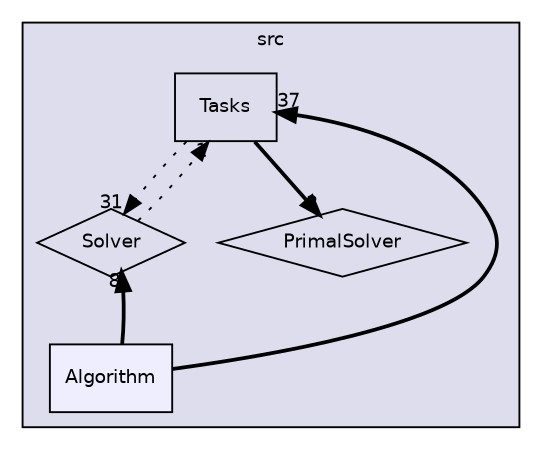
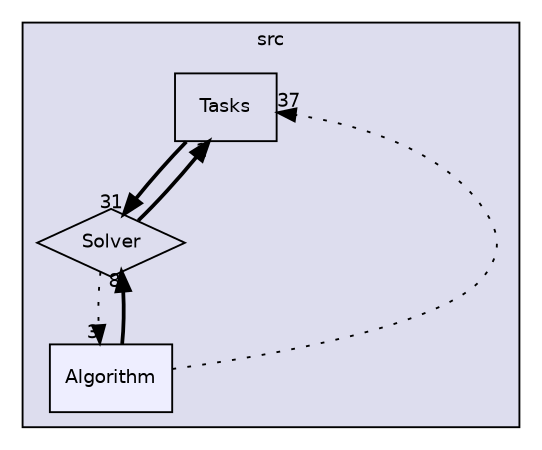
  digraph {
    compound=true
    node [fontname=Helvetica fontsize=10 shape=box]
    edge [labeldistance=1.5 labelfontname=Helvetica labelfontsize=10 style=bold]
    n1 [label=Tasks]
    n2 [label=Solver shape=diamond]
-   n3 [label=PrimalSolver shape=diamond]
    n4 [fillcolor="#eeeeff" label=Algorithm pencolor=black style=filled]
    subgraph cluster_1 {
      bgcolor="#ddddee"
      fontname=Helvetica
      fontsize=10
      label=src
      pencolor=black
      n1
      n2
-     n3
      n4
    }
-   n1 -> n2 [headlabel=31 style=dotted]
-   n1 -> n3 [headlabel=2]
-   n2 -> n1 [headlabel=1 style=dotted]
-   n4 -> n1 [headlabel=37]
+   n1 -> n2 [headlabel=31]
+   n2 -> n1 [headlabel=1]
+   n2 -> n4 [headlabel=3 style=dotted]
+   n4 -> n1 [headlabel=37 style=dotted]
    n4 -> n2 [headlabel=8]
  }
